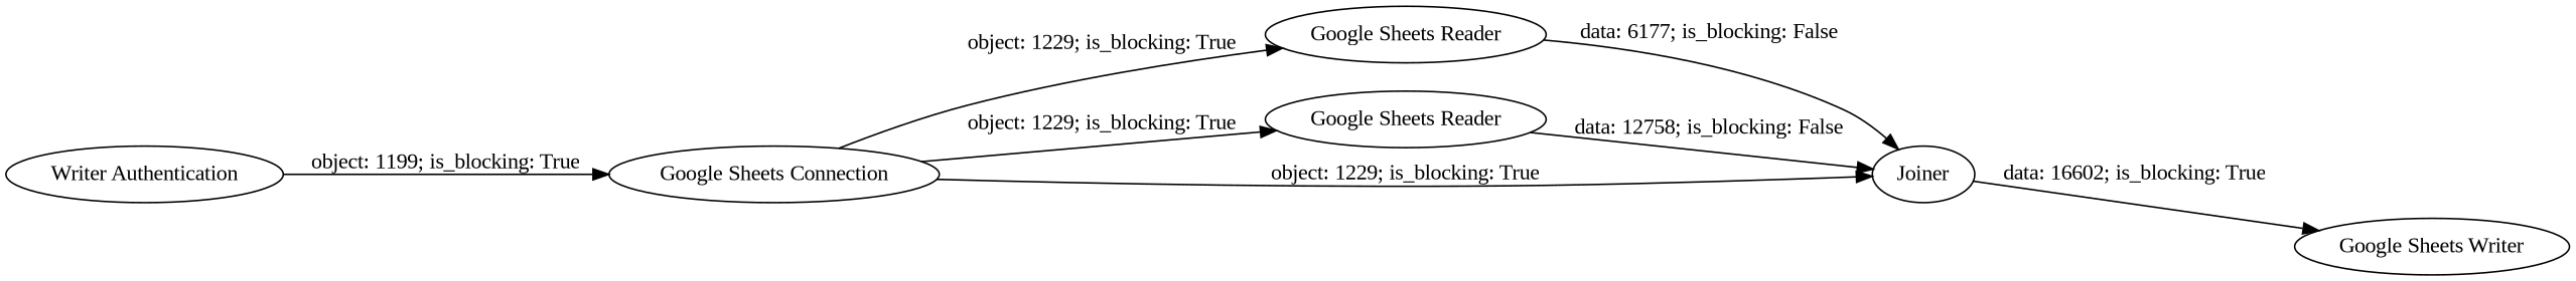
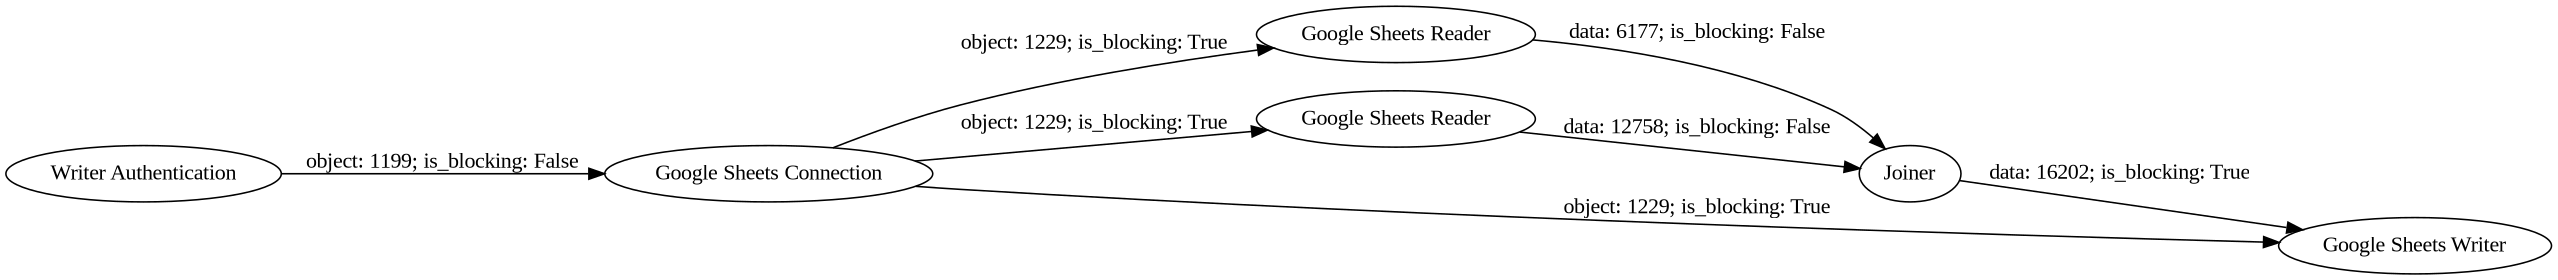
  digraph {
    fontname="Liberation Serif"
    rankdir=LR
    node [fontname="Liberation Serif"]
    edge [fontname="Liberation Serif"]
    n1 [label="Google Sheets Reader"]
    n2 [label=Joiner]
    n3 [label="Google Sheets Writer"]
    n4 [label="Google Sheets Connection"]
    n5 [label="Google Sheets Reader"]
    n6 [label="Writer Authentication"]
    n1 -> n2 [label="data: 12758; is_blocking: False"]
-   n2 -> n3 [label="data: 16602; is_blocking: True"]
+   n2 -> n3 [label="data: 16202; is_blocking: True"]
    n4 -> n1 [label="object: 1229; is_blocking: True"]
-   n4 -> n2 [label="object: 1229; is_blocking: True"]
+   n4 -> n3 [label="object: 1229; is_blocking: True"]
    n4 -> n5 [label="object: 1229; is_blocking: True"]
    n5 -> n2 [label="data: 6177; is_blocking: False"]
-   n6 -> n4 [label="object: 1199; is_blocking: True"]
+   n6 -> n4 [label="object: 1199; is_blocking: False"]
  }
